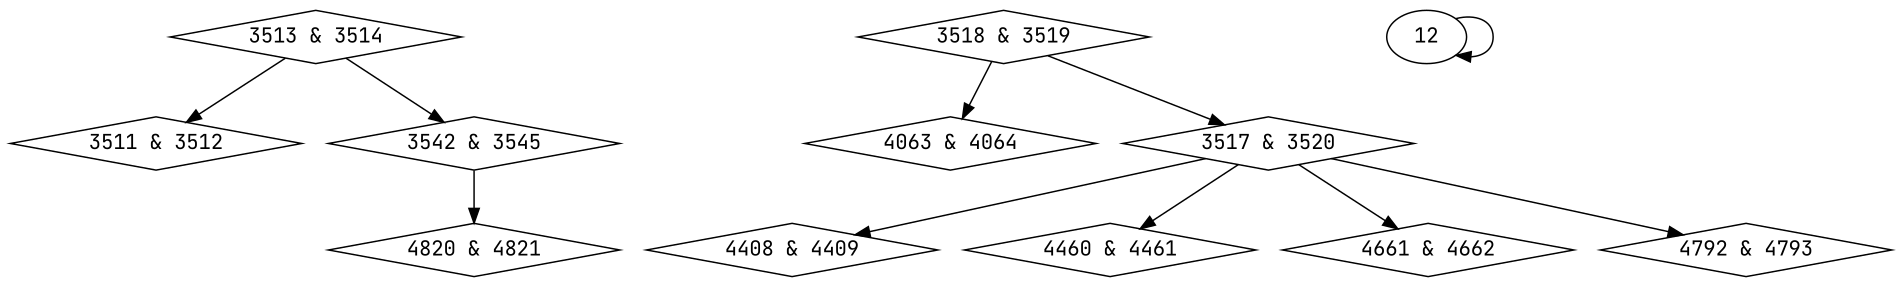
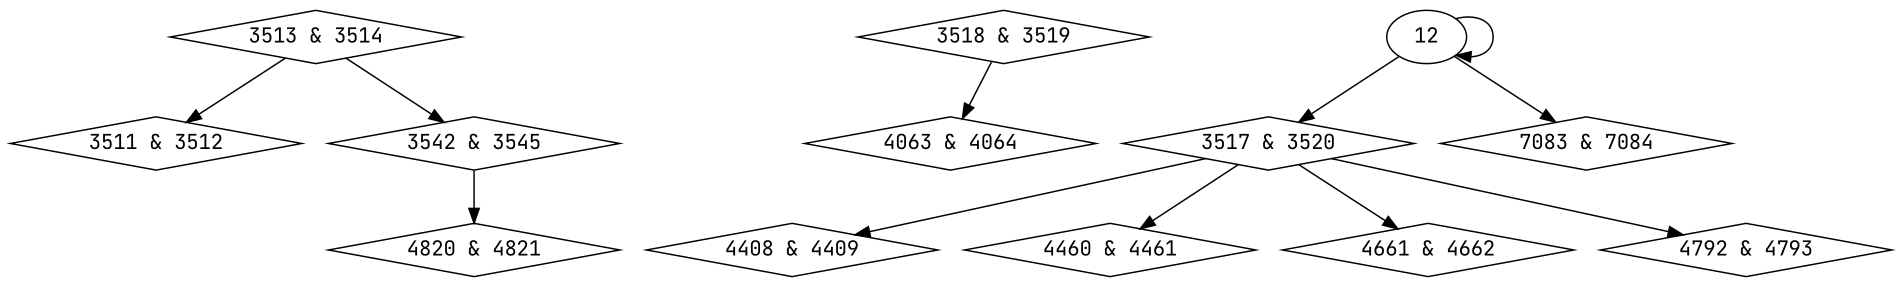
  digraph {
    fontname="JetBrains Mono"
    node [fontname="JetBrains Mono" shape=diamond]
    edge [fontname="JetBrains Mono"]
    n1 [label="3511 & 3512"]
    n2 [label="3513 & 3514"]
    n3 [label="3542 & 3545"]
    n4 [label="4820 & 4821"]
    n5 [label="3517 & 3520"]
    n6 [label="4408 & 4409"]
    n7 [label="4460 & 4461"]
    n8 [label="4661 & 4662"]
    n9 [label="4792 & 4793"]
    n10 [label="3518 & 3519"]
    n11 [label="4063 & 4064"]
+   n12 [label="7083 & 7084"]
    n13 [label=12 shape=""]
    n2 -> n1
    n2 -> n3
    n3 -> n4
    n5 -> n6
    n5 -> n7
    n5 -> n8
    n5 -> n9
-   n10 -> n5
+   n13 -> n5
    n10 -> n11
+   n13 -> n12
    n13 -> n13
  }
